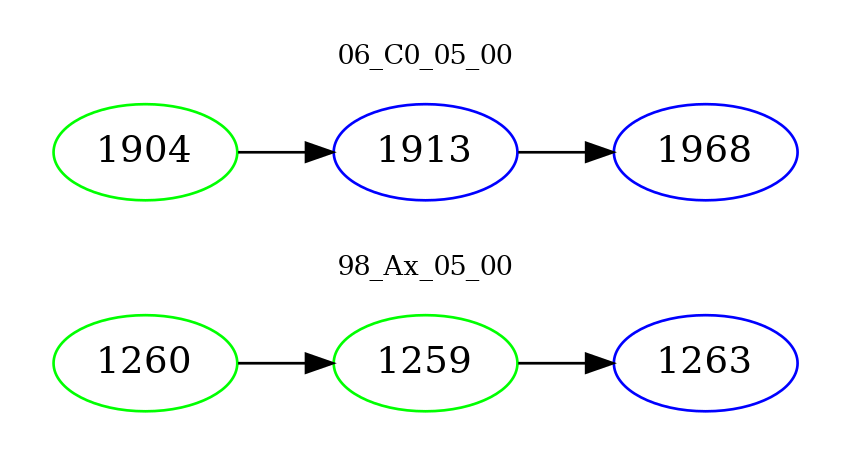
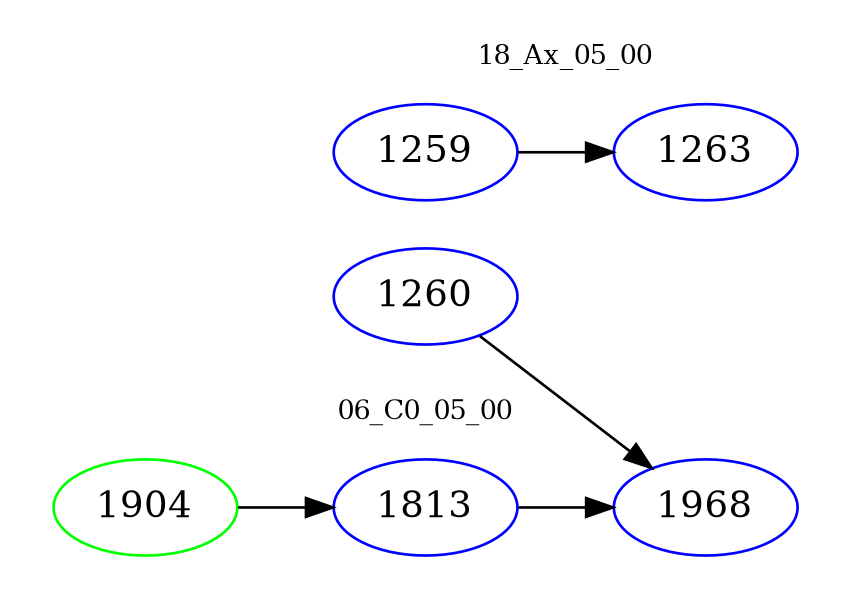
  digraph {
    rankdir=LR
    node [color=blue]
    edge [color=black]
-   n1 [color=green label=1260]
-   n2 [color=green label=1259]
+   n1 [label=1260]
+   n2 [label=1259]
    n3 [label=1263]
    n4 [color=green label=1904]
-   n5 [label=1913]
+   n5 [label=1813]
    n6 [label=1968]
    subgraph cluster_1 {
      color=white
      fontsize=10
-     label="98_Ax_05_00"
+     label="18_Ax_05_00"
      n1
      n2
      n3
    }
    subgraph cluster_2 {
      color=white
      fontsize=10
      label="06_C0_05_00"
      n4
      n5
      n6
    }
-   n1 -> n2
+   n1 -> n6
    n2 -> n3
    n4 -> n5
    n5 -> n6
  }
